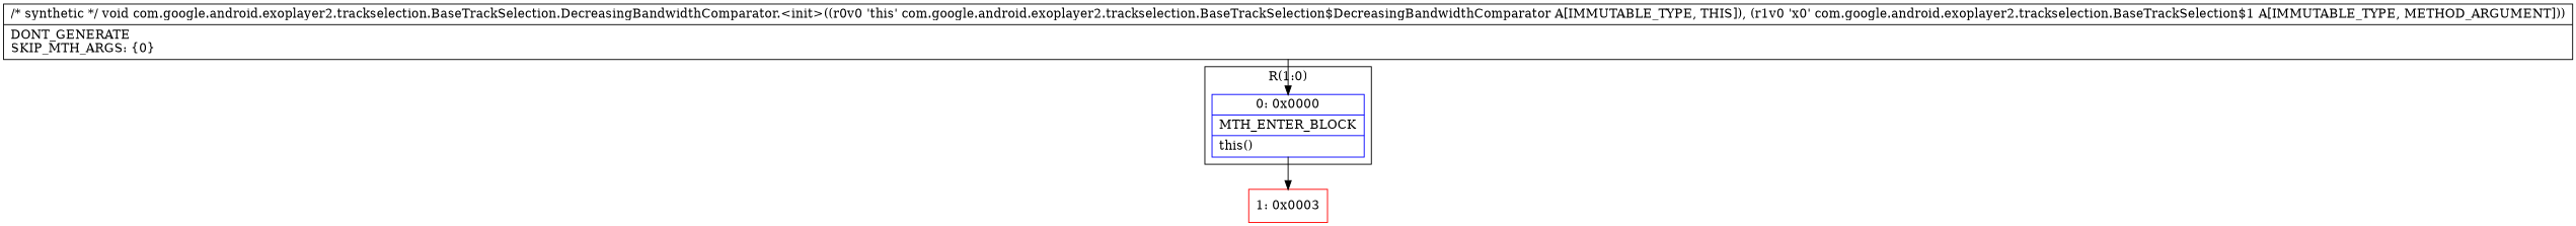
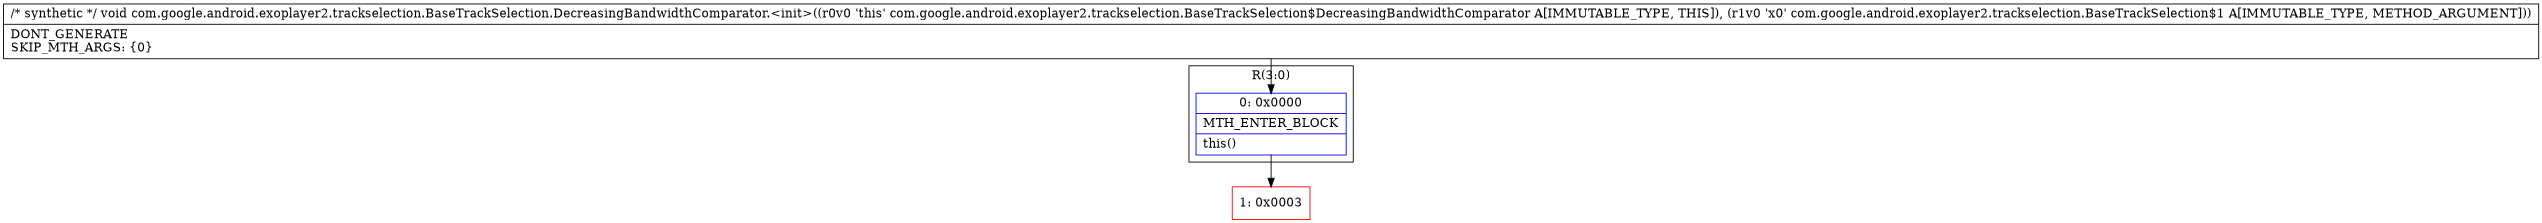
  digraph {
    node [shape=record]
    n1 [color=blue label="{0\:\ 0x0000|MTH_ENTER_BLOCK\l|this()\l}"]
    n2 [color=red label="{1\:\ 0x0003}"]
    n3 [label="{\/* synthetic *\/ void com.google.android.exoplayer2.trackselection.BaseTrackSelection.DecreasingBandwidthComparator.\<init\>((r0v0 'this' com.google.android.exoplayer2.trackselection.BaseTrackSelection$DecreasingBandwidthComparator A[IMMUTABLE_TYPE, THIS]), (r1v0 'x0' com.google.android.exoplayer2.trackselection.BaseTrackSelection$1 A[IMMUTABLE_TYPE, METHOD_ARGUMENT]))  | DONT_GENERATE\lSKIP_MTH_ARGS: \{0\}\l}"]
    subgraph cluster_1 {
-     label="R(1:0)"
+     label="R(3:0)"
      n1
    }
    n1 -> n2
    n3 -> n1
  }
